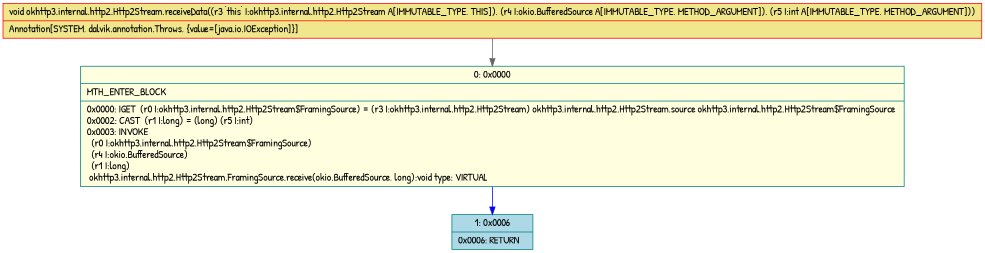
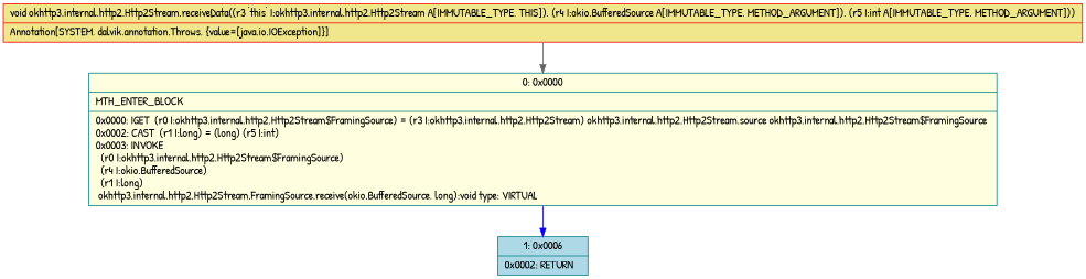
  digraph {
    fontname="Patrick Hand"
    node [shape=record style=filled color=teal fontname="Patrick Hand"]
    edge [fontname="Patrick Hand"]
    n1 [label="{0\:\ 0x0000|MTH_ENTER_BLOCK\l|0x0000: IGET  (r0 I:okhttp3.internal.http2.Http2Stream$FramingSource) = (r3 I:okhttp3.internal.http2.Http2Stream) okhttp3.internal.http2.Http2Stream.source okhttp3.internal.http2.Http2Stream$FramingSource \l0x0002: CAST  (r1 I:long) = (long) (r5 I:int) \l0x0003: INVOKE  \l  (r0 I:okhttp3.internal.http2.Http2Stream$FramingSource)\l  (r4 I:okio.BufferedSource)\l  (r1 I:long)\l okhttp3.internal.http2.Http2Stream.FramingSource.receive(okio.BufferedSource, long):void type: VIRTUAL \l}" fillcolor=lightyellow]
-   n2 [label="{1\:\ 0x0006|0x0006: RETURN   \l}" fillcolor=lightblue]
+   n2 [label="{1\:\ 0x0006|0x0002: RETURN   \l}" fillcolor=lightblue]
    n3 [label="{void okhttp3.internal.http2.Http2Stream.receiveData((r3 'this' I:okhttp3.internal.http2.Http2Stream A[IMMUTABLE_TYPE, THIS]), (r4 I:okio.BufferedSource A[IMMUTABLE_TYPE, METHOD_ARGUMENT]), (r5 I:int A[IMMUTABLE_TYPE, METHOD_ARGUMENT]))  | Annotation[SYSTEM, dalvik.annotation.Throws, \{value=[java.io.IOException]\}]\l}" fillcolor=khaki color=red]
    n1 -> n2 [color=blue]
    n3 -> n1 [color=gray40]
  }
